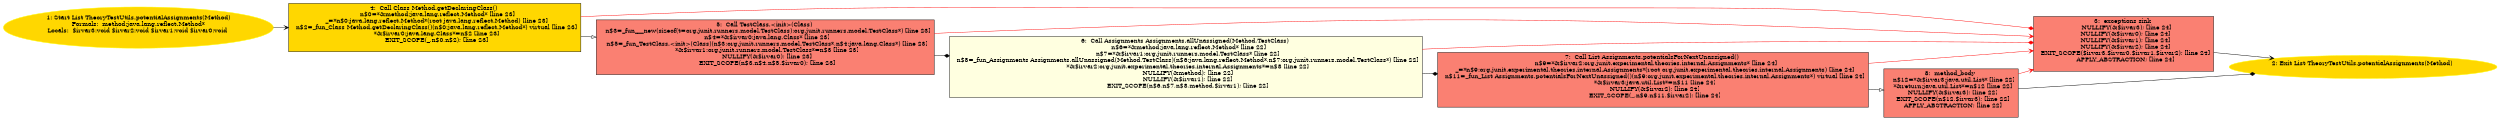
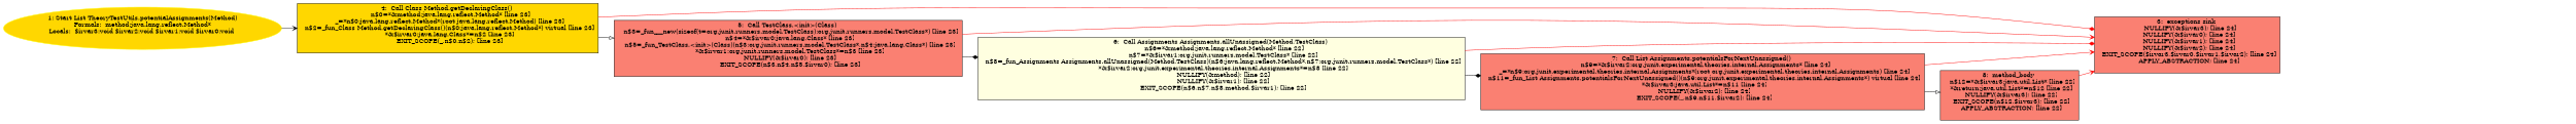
  digraph {
    rankdir=LR
    node [style=filled fillcolor=salmon shape=box]
    edge [arrowhead=vee]
    n1 [color=yellow label="1: Start List TheoryTestUtils.potentialAssignments(Method)\nFormals:  method:java.lang.reflect.Method*\nLocals:  $irvar3:void $irvar2:void $irvar1:void $irvar0:void \n  " fillcolor=gold shape=""]
    n2 [label="4:  Call Class Method.getDeclaringClass() \n   n$0=*&method:java.lang.reflect.Method* [line 23]\n  _=*n$0:java.lang.reflect.Method*(root java.lang.reflect.Method) [line 23]\n  n$2=_fun_Class Method.getDeclaringClass()(n$0:java.lang.reflect.Method*) virtual [line 23]\n  *&$irvar0:java.lang.Class*=n$2 [line 23]\n  EXIT_SCOPE(_,n$0,n$2); [line 23]\n " fillcolor=gold]
    n3 [label="3:  exceptions sink \n   NULLIFY(&$irvar3); [line 24]\n  NULLIFY(&$irvar0); [line 24]\n  NULLIFY(&$irvar1); [line 24]\n  NULLIFY(&$irvar2); [line 24]\n  EXIT_SCOPE($irvar3,$irvar0,$irvar1,$irvar2); [line 24]\n  APPLY_ABSTRACTION; [line 24]\n "]
    n4 [label="5:  Call TestClass.<init>(Class) \n   n$3=_fun___new(sizeof(t=org.junit.runners.model.TestClass):org.junit.runners.model.TestClass*) [line 23]\n  n$4=*&$irvar0:java.lang.Class* [line 23]\n  n$5=_fun_TestClass.<init>(Class)(n$3:org.junit.runners.model.TestClass*,n$4:java.lang.Class*) [line 23]\n  *&$irvar1:org.junit.runners.model.TestClass*=n$3 [line 23]\n  NULLIFY(&$irvar0); [line 23]\n  EXIT_SCOPE(n$3,n$4,n$5,$irvar0); [line 23]\n "]
-   n5 [color=yellow label="2: Exit List TheoryTestUtils.potentialAssignments(Method) \n  " fillcolor=gold shape=""]
    n6 [label="6:  Call Assignments Assignments.allUnassigned(Method,TestClass) \n   n$6=*&method:java.lang.reflect.Method* [line 22]\n  n$7=*&$irvar1:org.junit.runners.model.TestClass* [line 22]\n  n$8=_fun_Assignments Assignments.allUnassigned(Method,TestClass)(n$6:java.lang.reflect.Method*,n$7:org.junit.runners.model.TestClass*) [line 22]\n  *&$irvar2:org.junit.experimental.theories.internal.Assignments*=n$8 [line 22]\n  NULLIFY(&method); [line 22]\n  NULLIFY(&$irvar1); [line 22]\n  EXIT_SCOPE(n$6,n$7,n$8,method,$irvar1); [line 22]\n " fillcolor=lightyellow]
    n7 [label="7:  Call List Assignments.potentialsForNextUnassigned() \n   n$9=*&$irvar2:org.junit.experimental.theories.internal.Assignments* [line 24]\n  _=*n$9:org.junit.experimental.theories.internal.Assignments*(root org.junit.experimental.theories.internal.Assignments) [line 24]\n  n$11=_fun_List Assignments.potentialsForNextUnassigned()(n$9:org.junit.experimental.theories.internal.Assignments*) virtual [line 24]\n  *&$irvar3:java.util.List*=n$11 [line 24]\n  NULLIFY(&$irvar2); [line 24]\n  EXIT_SCOPE(_,n$9,n$11,$irvar2); [line 24]\n "]
    n8 [label="8:  method_body \n   n$12=*&$irvar3:java.util.List* [line 22]\n  *&return:java.util.List*=n$12 [line 22]\n  NULLIFY(&$irvar3); [line 22]\n  EXIT_SCOPE(n$12,$irvar3); [line 22]\n  APPLY_ABSTRACTION; [line 22]\n "]
    n1 -> n2
    n2 -> n3 [color=red arrowhead=diamond]
    n2 -> n4 [arrowhead=onormal]
-   n3 -> n5
    n4 -> n3 [color=red]
    n4 -> n6 [arrowhead=diamond]
    n6 -> n3 [color=red arrowhead=diamond]
    n6 -> n7 [arrowhead=diamond]
    n7 -> n3 [color=red]
    n7 -> n8 [arrowhead=onormal]
    n8 -> n3 [color=red]
-   n8 -> n5 [arrowhead=diamond]
  }
